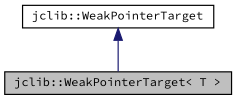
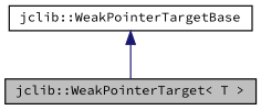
  digraph {
    fontname="Source Code Pro"
    node [color=black fontname="Source Code Pro" fontsize=10 shape=record style=filled]
    n1 [fillcolor=grey75 fontcolor=black height=0.2 label="jclib::WeakPointerTarget\< T \>" width=0.4]
-   n2 [fillcolor=white height=0.2 label="jclib::WeakPointerTarget" width=0.4]
+   n2 [fillcolor=white height=0.2 label="jclib::WeakPointerTargetBase" width=0.4]
    n2 -> n1 [color=midnightblue dir=back fontname="Source Code Pro" fontsize=10 labelfontname=Helvetica labelfontsize=10 style=solid]
  }
